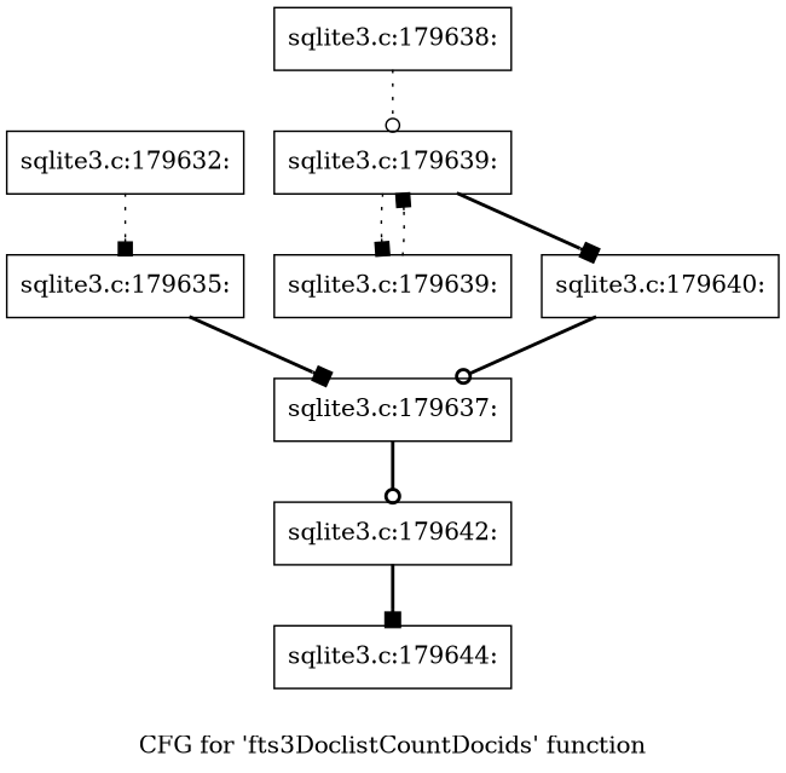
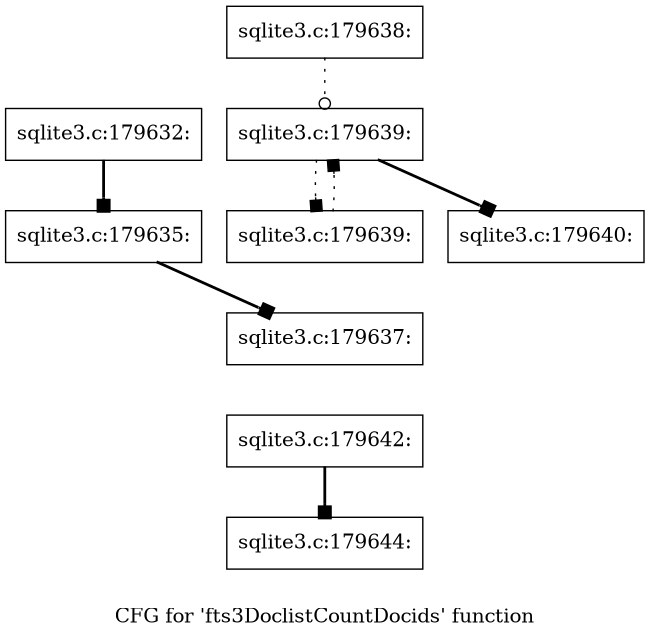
  digraph {
    label="CFG for 'fts3DoclistCountDocids' function"
    node [shape=record]
    edge [arrowhead=box style=bold]
    n1 [label="{sqlite3.c:179632:}"]
    n2 [label="{sqlite3.c:179635:}"]
    n3 [label="{sqlite3.c:179637:}"]
    n4 [label="{sqlite3.c:179644:}"]
    n5 [label="{sqlite3.c:179642:}"]
    n6 [label="{sqlite3.c:179638:}"]
    n7 [label="{sqlite3.c:179639:}"]
    n8 [label="{sqlite3.c:179639:}"]
    n9 [label="{sqlite3.c:179640:}"]
-   n1 -> n2 [style=dotted]
+   n1 -> n2
    n2 -> n3
-   n3 -> n5 [arrowhead=odot]
    n5 -> n4
    n6 -> n7 [arrowhead=odot style=dotted]
    n7 -> n8 [style=dotted]
    n7 -> n9
    n8 -> n7 [style=dotted]
-   n9 -> n3 [arrowhead=odot]
  }
